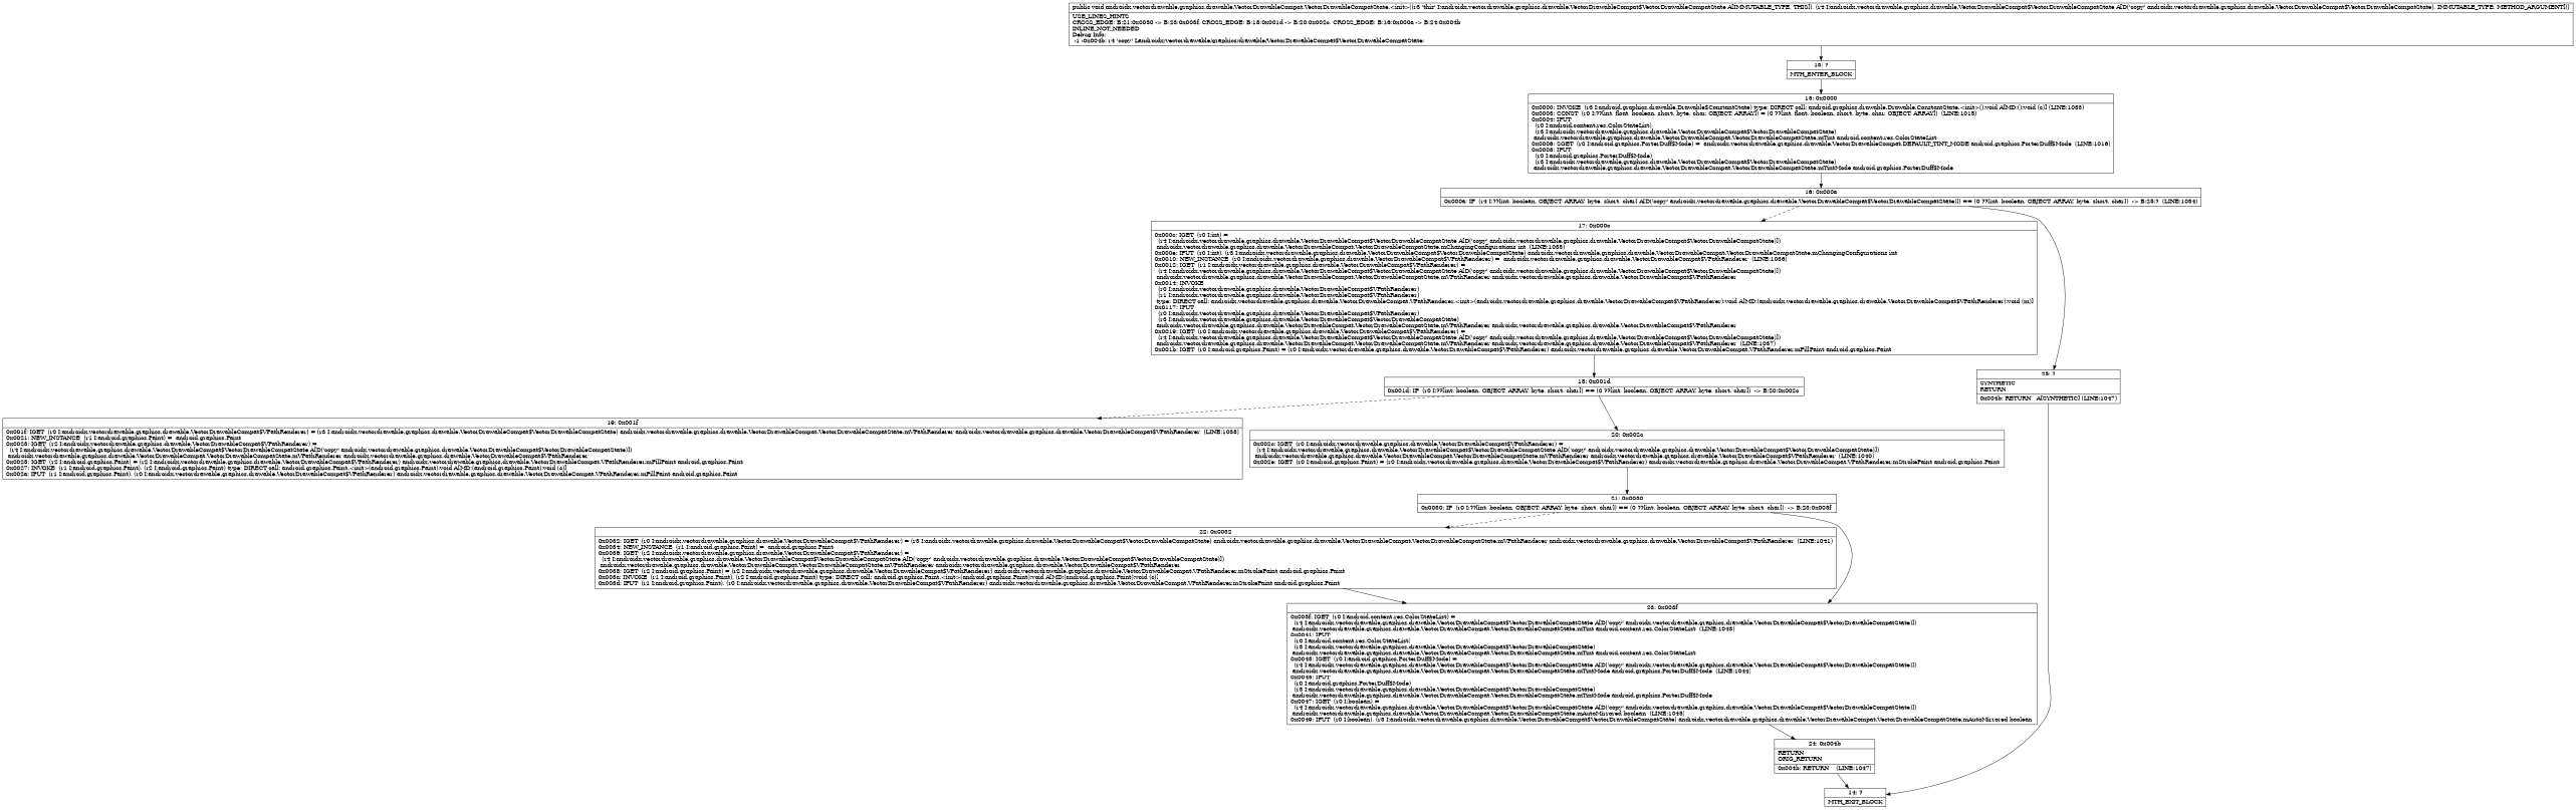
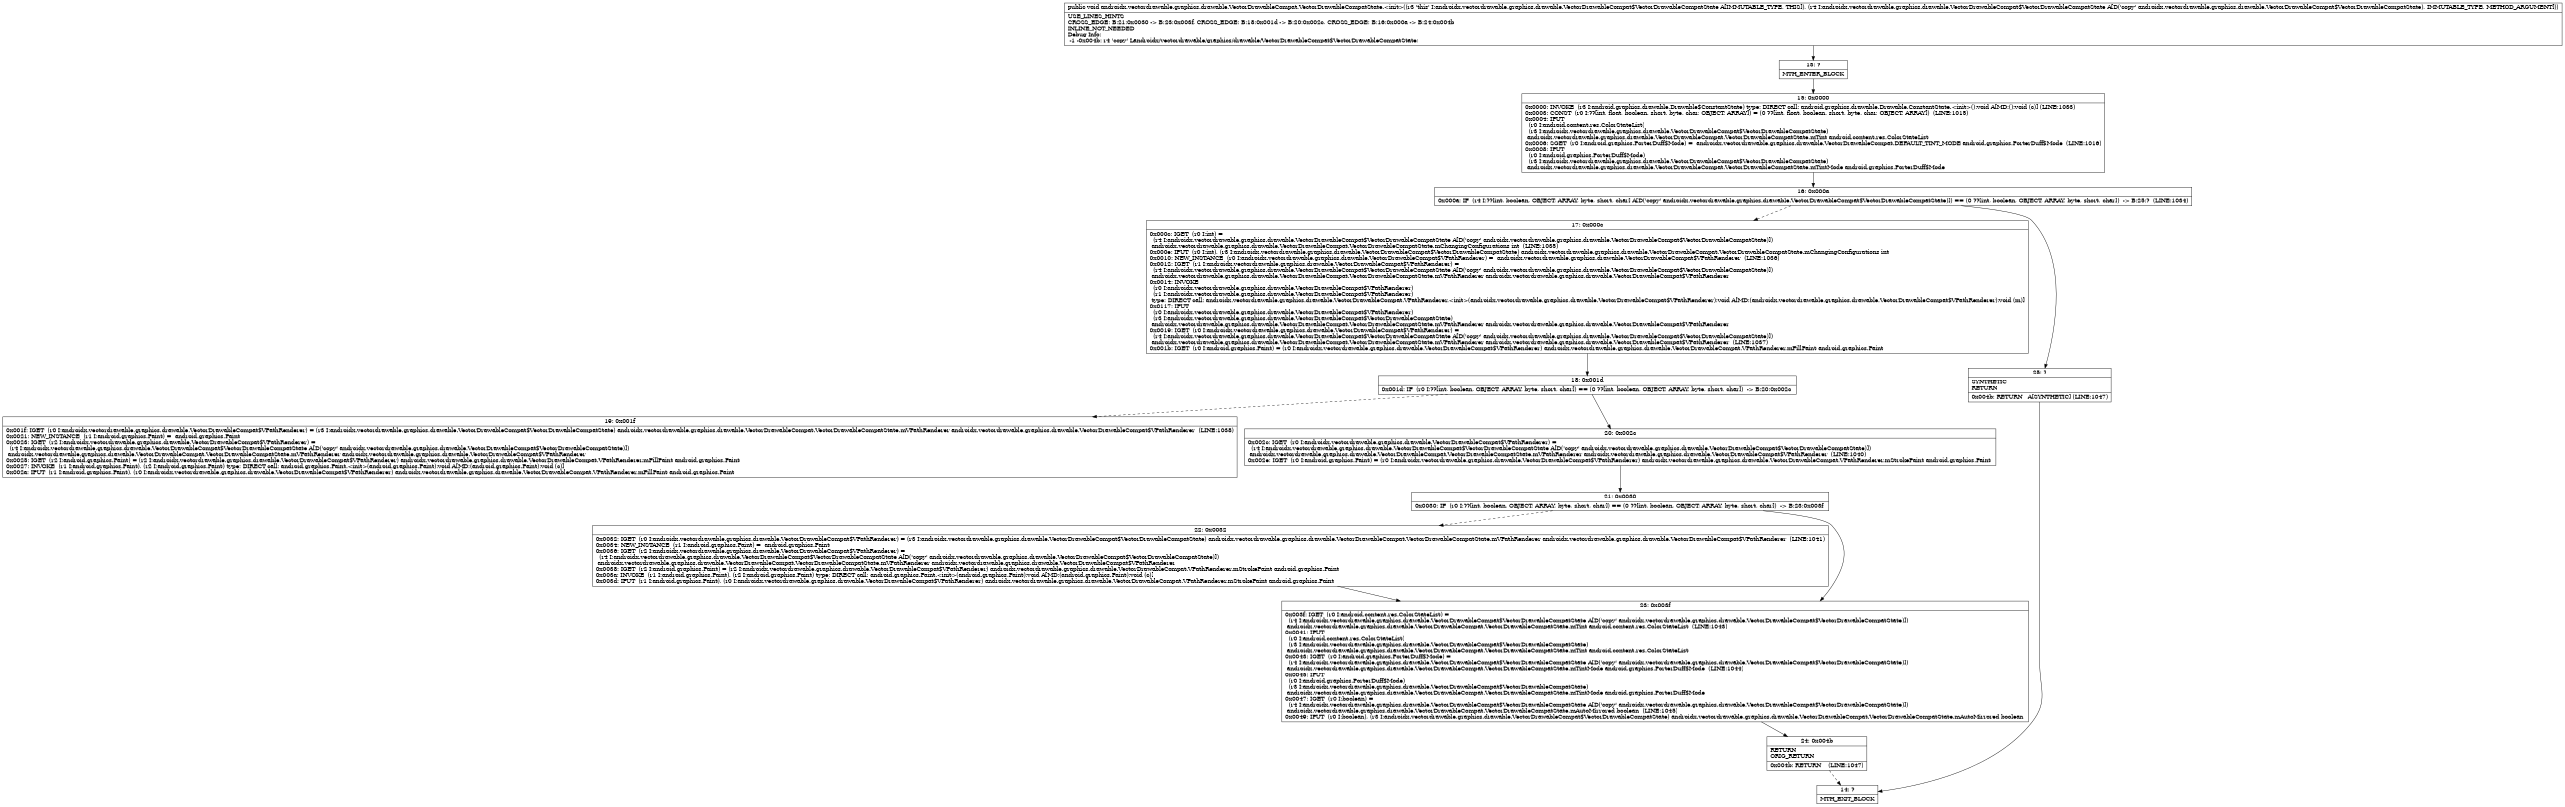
  digraph {
    node [shape=record]
    n1 [label="{13\:\ ?|MTH_ENTER_BLOCK\l}"]
    n2 [label="{15\:\ 0x0000|0x0000: INVOKE  (r3 I:android.graphics.drawable.Drawable$ConstantState) type: DIRECT call: android.graphics.drawable.Drawable.ConstantState.\<init\>():void A[MD:():void (c)] (LINE:1033)\l0x0003: CONST  (r0 I:??[int, float, boolean, short, byte, char, OBJECT, ARRAY]) = (0 ??[int, float, boolean, short, byte, char, OBJECT, ARRAY])  (LINE:1015)\l0x0004: IPUT  \l  (r0 I:android.content.res.ColorStateList)\l  (r3 I:androidx.vectordrawable.graphics.drawable.VectorDrawableCompat$VectorDrawableCompatState)\l androidx.vectordrawable.graphics.drawable.VectorDrawableCompat.VectorDrawableCompatState.mTint android.content.res.ColorStateList \l0x0006: SGET  (r0 I:android.graphics.PorterDuff$Mode) =  androidx.vectordrawable.graphics.drawable.VectorDrawableCompat.DEFAULT_TINT_MODE android.graphics.PorterDuff$Mode  (LINE:1016)\l0x0008: IPUT  \l  (r0 I:android.graphics.PorterDuff$Mode)\l  (r3 I:androidx.vectordrawable.graphics.drawable.VectorDrawableCompat$VectorDrawableCompatState)\l androidx.vectordrawable.graphics.drawable.VectorDrawableCompat.VectorDrawableCompatState.mTintMode android.graphics.PorterDuff$Mode \l}"]
    n3 [label="{16\:\ 0x000a|0x000a: IF  (r4 I:??[int, boolean, OBJECT, ARRAY, byte, short, char] A[D('copy' androidx.vectordrawable.graphics.drawable.VectorDrawableCompat$VectorDrawableCompatState)]) == (0 ??[int, boolean, OBJECT, ARRAY, byte, short, char])  \-\> B:25:?  (LINE:1034)\l}"]
    n4 [label="{17\:\ 0x000c|0x000c: IGET  (r0 I:int) = \l  (r4 I:androidx.vectordrawable.graphics.drawable.VectorDrawableCompat$VectorDrawableCompatState A[D('copy' androidx.vectordrawable.graphics.drawable.VectorDrawableCompat$VectorDrawableCompatState)])\l androidx.vectordrawable.graphics.drawable.VectorDrawableCompat.VectorDrawableCompatState.mChangingConfigurations int  (LINE:1035)\l0x000e: IPUT  (r0 I:int), (r3 I:androidx.vectordrawable.graphics.drawable.VectorDrawableCompat$VectorDrawableCompatState) androidx.vectordrawable.graphics.drawable.VectorDrawableCompat.VectorDrawableCompatState.mChangingConfigurations int \l0x0010: NEW_INSTANCE  (r0 I:androidx.vectordrawable.graphics.drawable.VectorDrawableCompat$VPathRenderer) =  androidx.vectordrawable.graphics.drawable.VectorDrawableCompat$VPathRenderer  (LINE:1036)\l0x0012: IGET  (r1 I:androidx.vectordrawable.graphics.drawable.VectorDrawableCompat$VPathRenderer) = \l  (r4 I:androidx.vectordrawable.graphics.drawable.VectorDrawableCompat$VectorDrawableCompatState A[D('copy' androidx.vectordrawable.graphics.drawable.VectorDrawableCompat$VectorDrawableCompatState)])\l androidx.vectordrawable.graphics.drawable.VectorDrawableCompat.VectorDrawableCompatState.mVPathRenderer androidx.vectordrawable.graphics.drawable.VectorDrawableCompat$VPathRenderer \l0x0014: INVOKE  \l  (r0 I:androidx.vectordrawable.graphics.drawable.VectorDrawableCompat$VPathRenderer)\l  (r1 I:androidx.vectordrawable.graphics.drawable.VectorDrawableCompat$VPathRenderer)\l type: DIRECT call: androidx.vectordrawable.graphics.drawable.VectorDrawableCompat.VPathRenderer.\<init\>(androidx.vectordrawable.graphics.drawable.VectorDrawableCompat$VPathRenderer):void A[MD:(androidx.vectordrawable.graphics.drawable.VectorDrawableCompat$VPathRenderer):void (m)]\l0x0117: IPUT  \l  (r0 I:androidx.vectordrawable.graphics.drawable.VectorDrawableCompat$VPathRenderer)\l  (r3 I:androidx.vectordrawable.graphics.drawable.VectorDrawableCompat$VectorDrawableCompatState)\l androidx.vectordrawable.graphics.drawable.VectorDrawableCompat.VectorDrawableCompatState.mVPathRenderer androidx.vectordrawable.graphics.drawable.VectorDrawableCompat$VPathRenderer \l0x0019: IGET  (r0 I:androidx.vectordrawable.graphics.drawable.VectorDrawableCompat$VPathRenderer) = \l  (r4 I:androidx.vectordrawable.graphics.drawable.VectorDrawableCompat$VectorDrawableCompatState A[D('copy' androidx.vectordrawable.graphics.drawable.VectorDrawableCompat$VectorDrawableCompatState)])\l androidx.vectordrawable.graphics.drawable.VectorDrawableCompat.VectorDrawableCompatState.mVPathRenderer androidx.vectordrawable.graphics.drawable.VectorDrawableCompat$VPathRenderer  (LINE:1037)\l0x001b: IGET  (r0 I:android.graphics.Paint) = (r0 I:androidx.vectordrawable.graphics.drawable.VectorDrawableCompat$VPathRenderer) androidx.vectordrawable.graphics.drawable.VectorDrawableCompat.VPathRenderer.mFillPaint android.graphics.Paint \l}"]
    n5 [label="{25\:\ ?|SYNTHETIC\lRETURN\l|0x004b: RETURN   A[SYNTHETIC] (LINE:1047)\l}"]
    n6 [label="{18\:\ 0x001d|0x001d: IF  (r0 I:??[int, boolean, OBJECT, ARRAY, byte, short, char]) == (0 ??[int, boolean, OBJECT, ARRAY, byte, short, char])  \-\> B:20:0x002c \l}"]
    n7 [label="{14\:\ ?|MTH_EXIT_BLOCK\l}"]
    n8 [label="{19\:\ 0x001f|0x001f: IGET  (r0 I:androidx.vectordrawable.graphics.drawable.VectorDrawableCompat$VPathRenderer) = (r3 I:androidx.vectordrawable.graphics.drawable.VectorDrawableCompat$VectorDrawableCompatState) androidx.vectordrawable.graphics.drawable.VectorDrawableCompat.VectorDrawableCompatState.mVPathRenderer androidx.vectordrawable.graphics.drawable.VectorDrawableCompat$VPathRenderer  (LINE:1038)\l0x0021: NEW_INSTANCE  (r1 I:android.graphics.Paint) =  android.graphics.Paint \l0x0023: IGET  (r2 I:androidx.vectordrawable.graphics.drawable.VectorDrawableCompat$VPathRenderer) = \l  (r4 I:androidx.vectordrawable.graphics.drawable.VectorDrawableCompat$VectorDrawableCompatState A[D('copy' androidx.vectordrawable.graphics.drawable.VectorDrawableCompat$VectorDrawableCompatState)])\l androidx.vectordrawable.graphics.drawable.VectorDrawableCompat.VectorDrawableCompatState.mVPathRenderer androidx.vectordrawable.graphics.drawable.VectorDrawableCompat$VPathRenderer \l0x0025: IGET  (r2 I:android.graphics.Paint) = (r2 I:androidx.vectordrawable.graphics.drawable.VectorDrawableCompat$VPathRenderer) androidx.vectordrawable.graphics.drawable.VectorDrawableCompat.VPathRenderer.mFillPaint android.graphics.Paint \l0x0027: INVOKE  (r1 I:android.graphics.Paint), (r2 I:android.graphics.Paint) type: DIRECT call: android.graphics.Paint.\<init\>(android.graphics.Paint):void A[MD:(android.graphics.Paint):void (c)]\l0x002a: IPUT  (r1 I:android.graphics.Paint), (r0 I:androidx.vectordrawable.graphics.drawable.VectorDrawableCompat$VPathRenderer) androidx.vectordrawable.graphics.drawable.VectorDrawableCompat.VPathRenderer.mFillPaint android.graphics.Paint \l}"]
    n9 [label="{20\:\ 0x002c|0x002c: IGET  (r0 I:androidx.vectordrawable.graphics.drawable.VectorDrawableCompat$VPathRenderer) = \l  (r4 I:androidx.vectordrawable.graphics.drawable.VectorDrawableCompat$VectorDrawableCompatState A[D('copy' androidx.vectordrawable.graphics.drawable.VectorDrawableCompat$VectorDrawableCompatState)])\l androidx.vectordrawable.graphics.drawable.VectorDrawableCompat.VectorDrawableCompatState.mVPathRenderer androidx.vectordrawable.graphics.drawable.VectorDrawableCompat$VPathRenderer  (LINE:1040)\l0x002e: IGET  (r0 I:android.graphics.Paint) = (r0 I:androidx.vectordrawable.graphics.drawable.VectorDrawableCompat$VPathRenderer) androidx.vectordrawable.graphics.drawable.VectorDrawableCompat.VPathRenderer.mStrokePaint android.graphics.Paint \l}"]
    n10 [label="{21\:\ 0x0030|0x0030: IF  (r0 I:??[int, boolean, OBJECT, ARRAY, byte, short, char]) == (0 ??[int, boolean, OBJECT, ARRAY, byte, short, char])  \-\> B:23:0x003f \l}"]
    n11 [label="{22\:\ 0x0032|0x0032: IGET  (r0 I:androidx.vectordrawable.graphics.drawable.VectorDrawableCompat$VPathRenderer) = (r3 I:androidx.vectordrawable.graphics.drawable.VectorDrawableCompat$VectorDrawableCompatState) androidx.vectordrawable.graphics.drawable.VectorDrawableCompat.VectorDrawableCompatState.mVPathRenderer androidx.vectordrawable.graphics.drawable.VectorDrawableCompat$VPathRenderer  (LINE:1041)\l0x0034: NEW_INSTANCE  (r1 I:android.graphics.Paint) =  android.graphics.Paint \l0x0036: IGET  (r2 I:androidx.vectordrawable.graphics.drawable.VectorDrawableCompat$VPathRenderer) = \l  (r4 I:androidx.vectordrawable.graphics.drawable.VectorDrawableCompat$VectorDrawableCompatState A[D('copy' androidx.vectordrawable.graphics.drawable.VectorDrawableCompat$VectorDrawableCompatState)])\l androidx.vectordrawable.graphics.drawable.VectorDrawableCompat.VectorDrawableCompatState.mVPathRenderer androidx.vectordrawable.graphics.drawable.VectorDrawableCompat$VPathRenderer \l0x0038: IGET  (r2 I:android.graphics.Paint) = (r2 I:androidx.vectordrawable.graphics.drawable.VectorDrawableCompat$VPathRenderer) androidx.vectordrawable.graphics.drawable.VectorDrawableCompat.VPathRenderer.mStrokePaint android.graphics.Paint \l0x003a: INVOKE  (r1 I:android.graphics.Paint), (r2 I:android.graphics.Paint) type: DIRECT call: android.graphics.Paint.\<init\>(android.graphics.Paint):void A[MD:(android.graphics.Paint):void (c)]\l0x003d: IPUT  (r1 I:android.graphics.Paint), (r0 I:androidx.vectordrawable.graphics.drawable.VectorDrawableCompat$VPathRenderer) androidx.vectordrawable.graphics.drawable.VectorDrawableCompat.VPathRenderer.mStrokePaint android.graphics.Paint \l}"]
    n12 [label="{23\:\ 0x003f|0x003f: IGET  (r0 I:android.content.res.ColorStateList) = \l  (r4 I:androidx.vectordrawable.graphics.drawable.VectorDrawableCompat$VectorDrawableCompatState A[D('copy' androidx.vectordrawable.graphics.drawable.VectorDrawableCompat$VectorDrawableCompatState)])\l androidx.vectordrawable.graphics.drawable.VectorDrawableCompat.VectorDrawableCompatState.mTint android.content.res.ColorStateList  (LINE:1043)\l0x0041: IPUT  \l  (r0 I:android.content.res.ColorStateList)\l  (r3 I:androidx.vectordrawable.graphics.drawable.VectorDrawableCompat$VectorDrawableCompatState)\l androidx.vectordrawable.graphics.drawable.VectorDrawableCompat.VectorDrawableCompatState.mTint android.content.res.ColorStateList \l0x0043: IGET  (r0 I:android.graphics.PorterDuff$Mode) = \l  (r4 I:androidx.vectordrawable.graphics.drawable.VectorDrawableCompat$VectorDrawableCompatState A[D('copy' androidx.vectordrawable.graphics.drawable.VectorDrawableCompat$VectorDrawableCompatState)])\l androidx.vectordrawable.graphics.drawable.VectorDrawableCompat.VectorDrawableCompatState.mTintMode android.graphics.PorterDuff$Mode  (LINE:1044)\l0x0045: IPUT  \l  (r0 I:android.graphics.PorterDuff$Mode)\l  (r3 I:androidx.vectordrawable.graphics.drawable.VectorDrawableCompat$VectorDrawableCompatState)\l androidx.vectordrawable.graphics.drawable.VectorDrawableCompat.VectorDrawableCompatState.mTintMode android.graphics.PorterDuff$Mode \l0x0047: IGET  (r0 I:boolean) = \l  (r4 I:androidx.vectordrawable.graphics.drawable.VectorDrawableCompat$VectorDrawableCompatState A[D('copy' androidx.vectordrawable.graphics.drawable.VectorDrawableCompat$VectorDrawableCompatState)])\l androidx.vectordrawable.graphics.drawable.VectorDrawableCompat.VectorDrawableCompatState.mAutoMirrored boolean  (LINE:1045)\l0x0049: IPUT  (r0 I:boolean), (r3 I:androidx.vectordrawable.graphics.drawable.VectorDrawableCompat$VectorDrawableCompatState) androidx.vectordrawable.graphics.drawable.VectorDrawableCompat.VectorDrawableCompatState.mAutoMirrored boolean \l}"]
    n13 [label="{24\:\ 0x004b|RETURN\lORIG_RETURN\l|0x004b: RETURN    (LINE:1047)\l}"]
    n14 [label="{public void androidx.vectordrawable.graphics.drawable.VectorDrawableCompat.VectorDrawableCompatState.\<init\>((r3 'this' I:androidx.vectordrawable.graphics.drawable.VectorDrawableCompat$VectorDrawableCompatState A[IMMUTABLE_TYPE, THIS]), (r4 I:androidx.vectordrawable.graphics.drawable.VectorDrawableCompat$VectorDrawableCompatState A[D('copy' androidx.vectordrawable.graphics.drawable.VectorDrawableCompat$VectorDrawableCompatState), IMMUTABLE_TYPE, METHOD_ARGUMENT]))  | USE_LINES_HINTS\lCROSS_EDGE: B:21:0x0030 \-\> B:23:0x003f, CROSS_EDGE: B:18:0x001d \-\> B:20:0x002c, CROSS_EDGE: B:16:0x000a \-\> B:24:0x004b\lINLINE_NOT_NEEDED\lDebug Info:\l  \-1 \-0x004b: r4 'copy' Landroidx\/vectordrawable\/graphics\/drawable\/VectorDrawableCompat$VectorDrawableCompatState;\l}"]
    n1 -> n2
    n2 -> n3
    n3 -> n4 [style=dashed]
    n3 -> n5
    n4 -> n6
    n5 -> n7
    n6 -> n8 [style=dashed]
    n6 -> n9
    n9 -> n10
    n10 -> n11 [style=dashed]
    n10 -> n12
    n11 -> n12
    n12 -> n13
-   n13 -> n7
+   n13 -> n7 [style=dashed]
    n14 -> n1
  }
